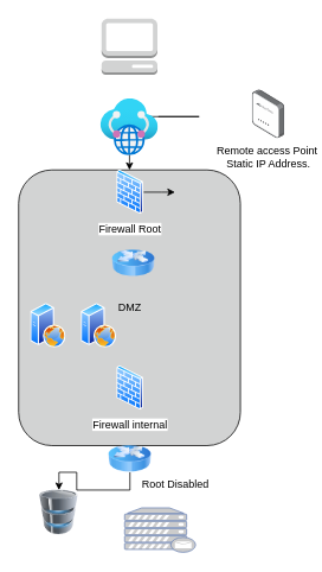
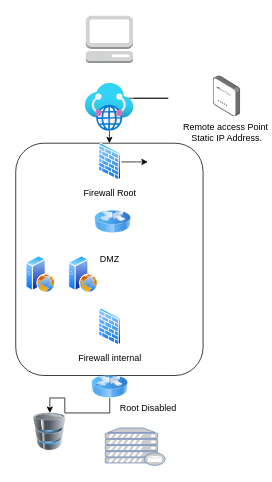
  <mxCell id="0" />
  <mxCell id="1" parent="0" />
  <mxCell id="2" value="" style="outlineConnect=0;dashed=0;verticalLabelPosition=bottom;verticalAlign=top;align=center;html=1;shape=mxgraph.aws3.management_console;fillColor=#D2D3D3;gradientColor=none;" vertex="1" parent="1"><mxGeometry x="114" y="20" width="63" height="63" as="geometry" /></mxCell>
  <mxCell id="3" value="" style="edgeStyle=orthogonalEdgeStyle;rounded=0;orthogonalLoop=1;jettySize=auto;html=1;" edge="1" parent="1" source="4" target="5"><mxGeometry relative="1" as="geometry"><Array as="points"><mxPoint x="224" y="130" /><mxPoint x="224" y="130" /></Array></mxGeometry></mxCell>
  <mxCell id="4" value="" style="aspect=fixed;html=1;points=[];align=center;image;fontSize=12;image=img/lib/azure2/networking/Virtual_WANs.svg;" vertex="1" parent="1"><mxGeometry x="113" y="110" width="65" height="64" as="geometry" /></mxCell>
- <mxCell id="5" value="DMZ" style="rounded=1;whiteSpace=wrap;html=1;fillColor=#d2d3d3;" vertex="1" parent="1"><mxGeometry x="20.5" y="190" width="250" height="310" as="geometry" /></mxCell>
+ <mxCell id="5" value="DMZ" style="rounded=1;whiteSpace=wrap;html=1;" vertex="1" parent="1"><mxGeometry x="20.5" y="190" width="250" height="310" as="geometry" /></mxCell>
  <mxCell id="6" value="" style="edgeStyle=orthogonalEdgeStyle;rounded=0;orthogonalLoop=1;jettySize=auto;html=1;" edge="1" parent="1" source="7"><mxGeometry relative="1" as="geometry"><mxPoint x="196.75" y="215" as="targetPoint" /></mxGeometry></mxCell>
  <mxCell id="7" value="Firewall Root" style="aspect=fixed;perimeter=ellipsePerimeter;html=1;align=center;shadow=0;dashed=0;spacingTop=3;image;image=img/lib/active_directory/firewall.svg;" vertex="1" parent="1"><mxGeometry x="131" y="190" width="30.5" height="50" as="geometry" /></mxCell>
  <mxCell id="8" value="" style="aspect=fixed;perimeter=ellipsePerimeter;html=1;align=center;shadow=0;dashed=0;spacingTop=3;image;image=img/lib/active_directory/web_server.svg;" vertex="1" parent="1"><mxGeometry x="34" y="340" width="40" height="50" as="geometry" /></mxCell>
  <mxCell id="9" value="" style="aspect=fixed;perimeter=ellipsePerimeter;html=1;align=center;shadow=0;dashed=0;spacingTop=3;image;image=img/lib/active_directory/web_server.svg;" vertex="1" parent="1"><mxGeometry x="91" y="340" width="40" height="50" as="geometry" /></mxCell>
  <mxCell id="10" value="" style="fontColor=#0066CC;verticalAlign=top;verticalLabelPosition=bottom;labelPosition=center;align=center;html=1;outlineConnect=0;fillColor=#CCCCCC;strokeColor=#6881B3;gradientColor=none;gradientDirection=north;strokeWidth=2;shape=mxgraph.networks.mail_server;" vertex="1" parent="1"><mxGeometry x="140" y="570" width="80" height="50" as="geometry" /></mxCell>
  <mxCell id="11" value="" style="image;html=1;image=img/lib/clip_art/networking/Router_Icon_128x128.png" vertex="1" parent="1"><mxGeometry x="114" y="280" width="72" height="30" as="geometry" /></mxCell>
  <mxCell id="12" value="Firewall internal" style="aspect=fixed;perimeter=ellipsePerimeter;html=1;align=center;shadow=0;dashed=0;spacingTop=3;image;image=img/lib/active_directory/firewall.svg;" vertex="1" parent="1"><mxGeometry x="131" y="410" width="30.5" height="50" as="geometry" /></mxCell>
  <mxCell id="13" value="" style="shape=image;html=1;verticalAlign=top;verticalLabelPosition=bottom;labelBackgroundColor=#ffffff;imageAspect=0;aspect=fixed;image=https://cdn3.iconfinder.com/data/icons/lynx/16x16/places/gnome-fs-ssh.png" vertex="1" parent="1"><mxGeometry x="144" y="390" width="16" height="16" as="geometry" /></mxCell>
  <mxCell id="14" value="Root Disabled" style="shape=image;html=1;verticalAlign=top;verticalLabelPosition=bottom;labelBackgroundColor=#ffffff;imageAspect=0;aspect=fixed;image=https://cdn3.iconfinder.com/data/icons/lynx/16x16/places/gnome-fs-ssh.png;snapToPoint=1;" vertex="1" parent="1"><mxGeometry x="177" y="490" width="40" height="40" as="geometry" /></mxCell>
  <mxCell id="15" value="" style="edgeStyle=orthogonalEdgeStyle;rounded=0;orthogonalLoop=1;jettySize=auto;html=1;" edge="1" parent="1" source="16" target="17"><mxGeometry relative="1" as="geometry" /></mxCell>
  <mxCell id="16" value="" style="image;html=1;image=img/lib/clip_art/networking/Router_Icon_128x128.png" vertex="1" parent="1"><mxGeometry x="106" y="500" width="80" height="30" as="geometry" /></mxCell>
  <mxCell id="17" value="" style="image;html=1;image=img/lib/clip_art/computers/Database_128x128.png" vertex="1" parent="1"><mxGeometry x="26" y="550" width="80" height="50" as="geometry" /></mxCell>
  <mxCell id="18" value="Remote access Point&amp;nbsp;&lt;br&gt;Static IP Address." style="points=[];aspect=fixed;html=1;align=center;shadow=0;dashed=0;image;image=img/lib/allied_telesis/wireless/Access_Point_Indoor.svg;" vertex="1" parent="1"><mxGeometry x="284" y="100" width="36.6" height="54.6" as="geometry" /></mxCell>
